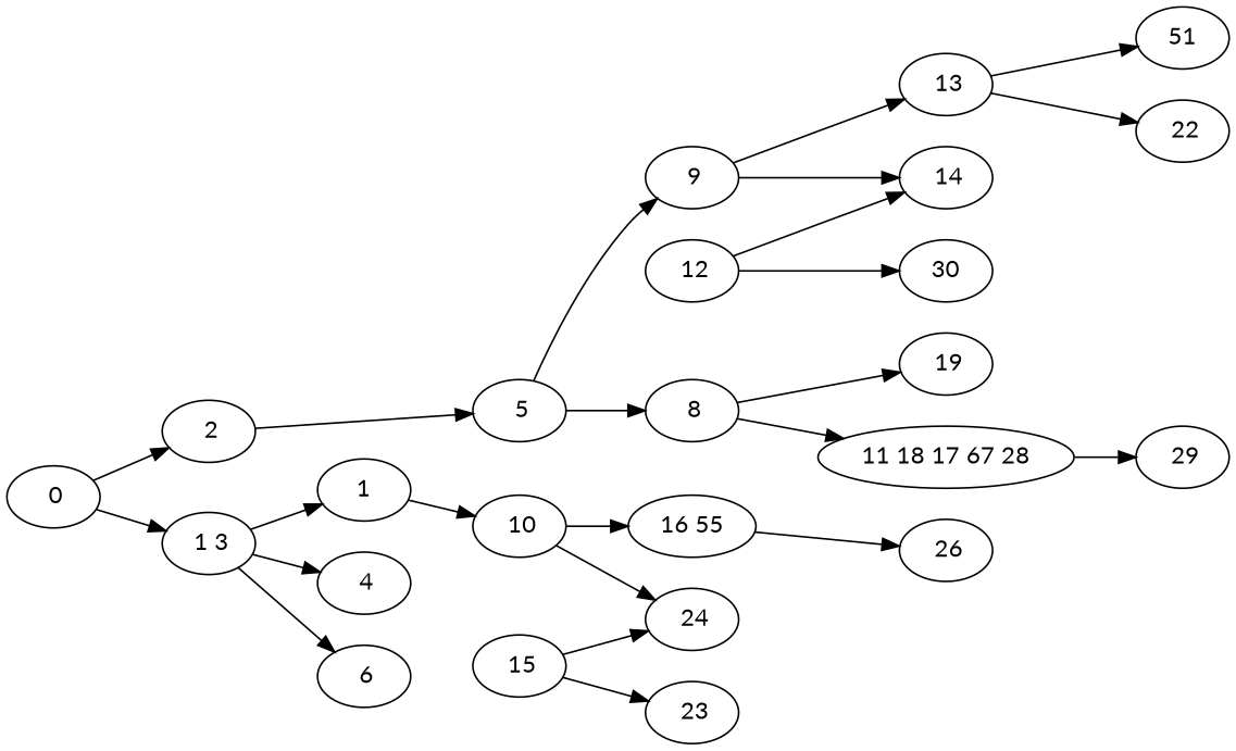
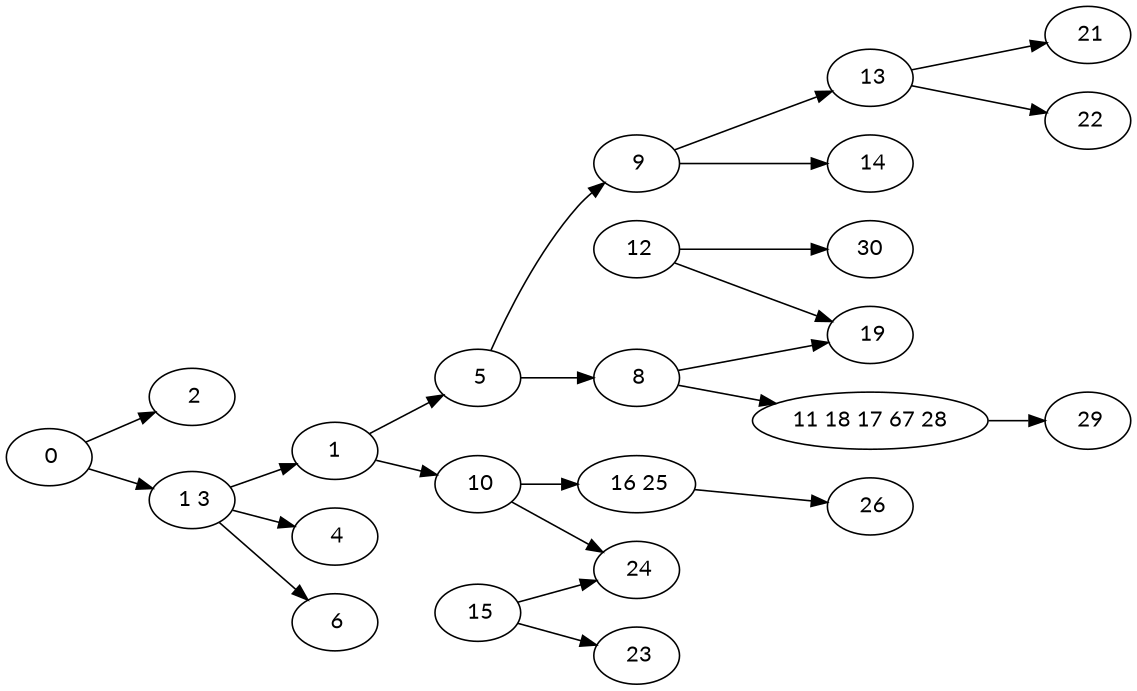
  digraph {
    fontname=Lato
    rankdir=LR
    node [fontname=Lato]
    edge [fontname=Lato]
    " 0"
    " 1 3"
    " 2"
    n4 [label=1]
    " 4"
    " 6"
    " 5"
    " 10"
    " 9"
    " 8"
-   " 16 25" [label="16 55"]
+   " 16 25"
    " 24"
    " 13"
    " 14"
    n15 [label="11 18 17 67 28"]
    " 19"
-   " 21" [label=51]
+   " 21"
    " 22"
    n19 [label=30]
    " 12"
    " 29"
    " 15"
    " 23"
    " 26"
    " 0" -> " 1 3"
    " 0" -> " 2"
    " 1 3" -> n4
    " 1 3" -> " 4"
    " 1 3" -> " 6"
-   " 2" -> " 5"
+   n4 -> " 5"
    n4 -> " 10"
    " 5" -> " 9"
    " 5" -> " 8"
    " 10" -> " 16 25"
    " 10" -> " 24"
    " 9" -> " 13"
    " 9" -> " 14"
    " 8" -> n15
    " 8" -> " 19"
    " 16 25" -> " 26"
    " 13" -> " 21"
    " 13" -> " 22"
    n15 -> " 29"
-   " 12" -> " 14"
+   " 12" -> " 19"
    " 12" -> n19
    " 15" -> " 24"
    " 15" -> " 23"
  }
